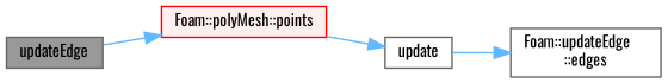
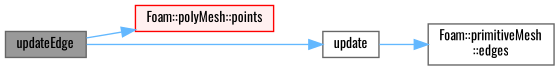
  digraph {
    fontname=Oswald
    rankdir=LR
    node [color=grey40 fillcolor=white fontname=Oswald fontsize=10 shape=box style=filled]
    edge [color=steelblue1 fontname=Oswald fontsize=10 labelfontname=Helvetica labelfontsize=10 style=solid]
    n1 [color=gray40 fillcolor=grey60 fontcolor=black height=0.2 label=updateEdge width=0.4]
    n2 [color=red fillcolor="#FFF0F0" height=0.2 label="Foam::polyMesh::points" width=0.4]
    n3 [height=0.2 label=update width=0.4]
-   n4 [height=0.2 label="Foam::updateEdge\l::edges" width=0.4]
+   n4 [height=0.2 label="Foam::primitiveMesh\l::edges" width=0.4]
    n1 -> n2
-   n2 -> n3
+   n1 -> n3
    n3 -> n4
  }
